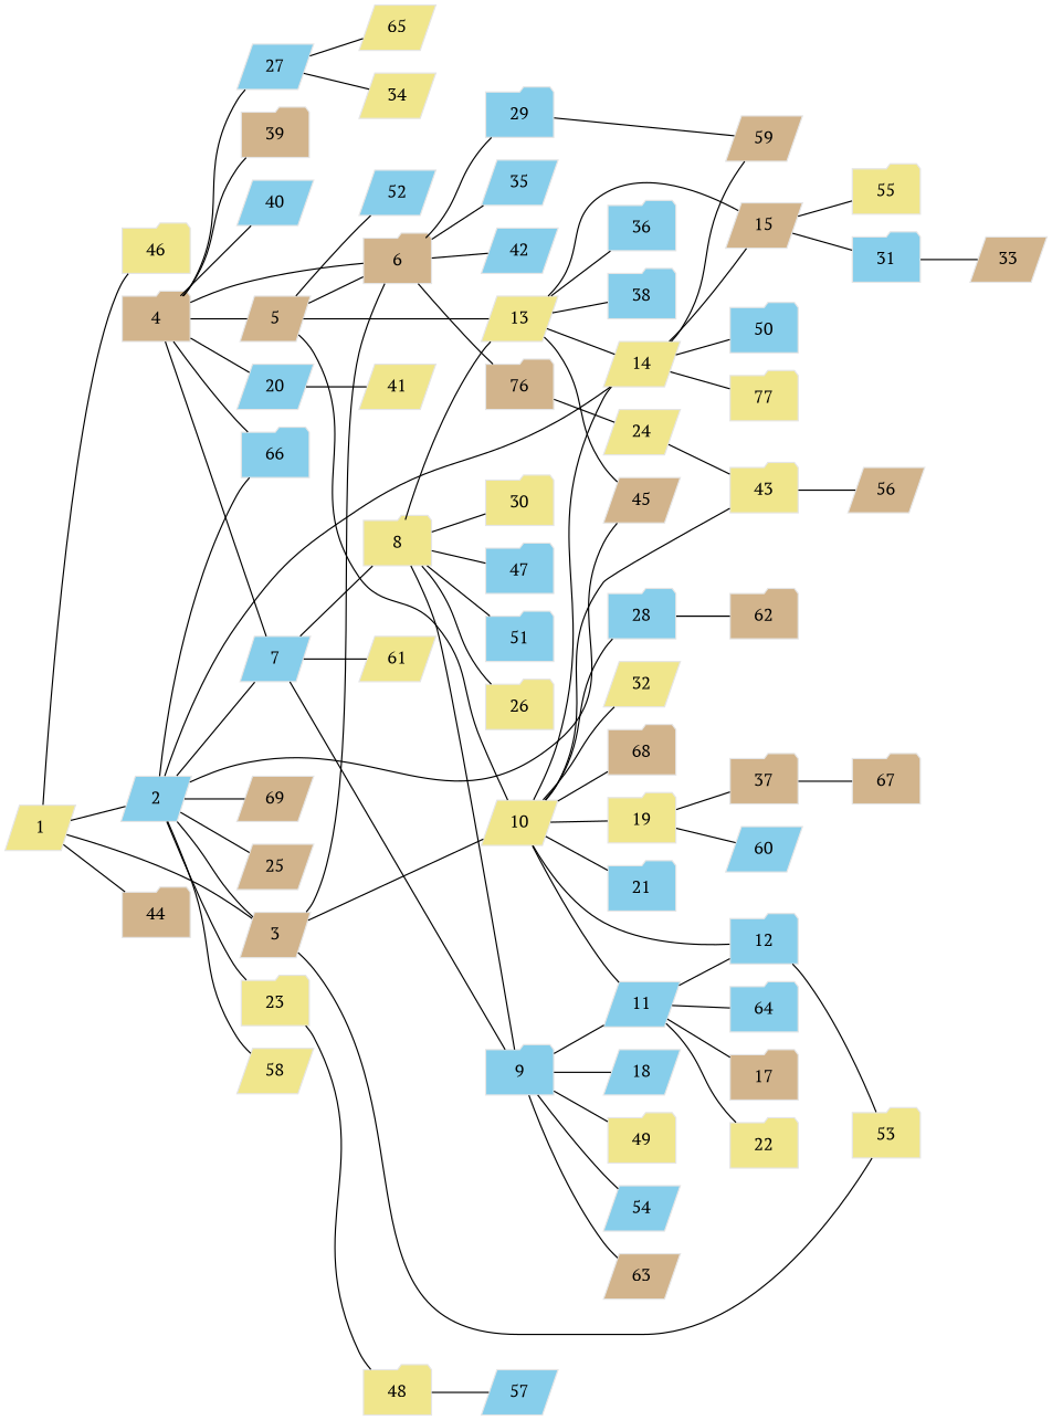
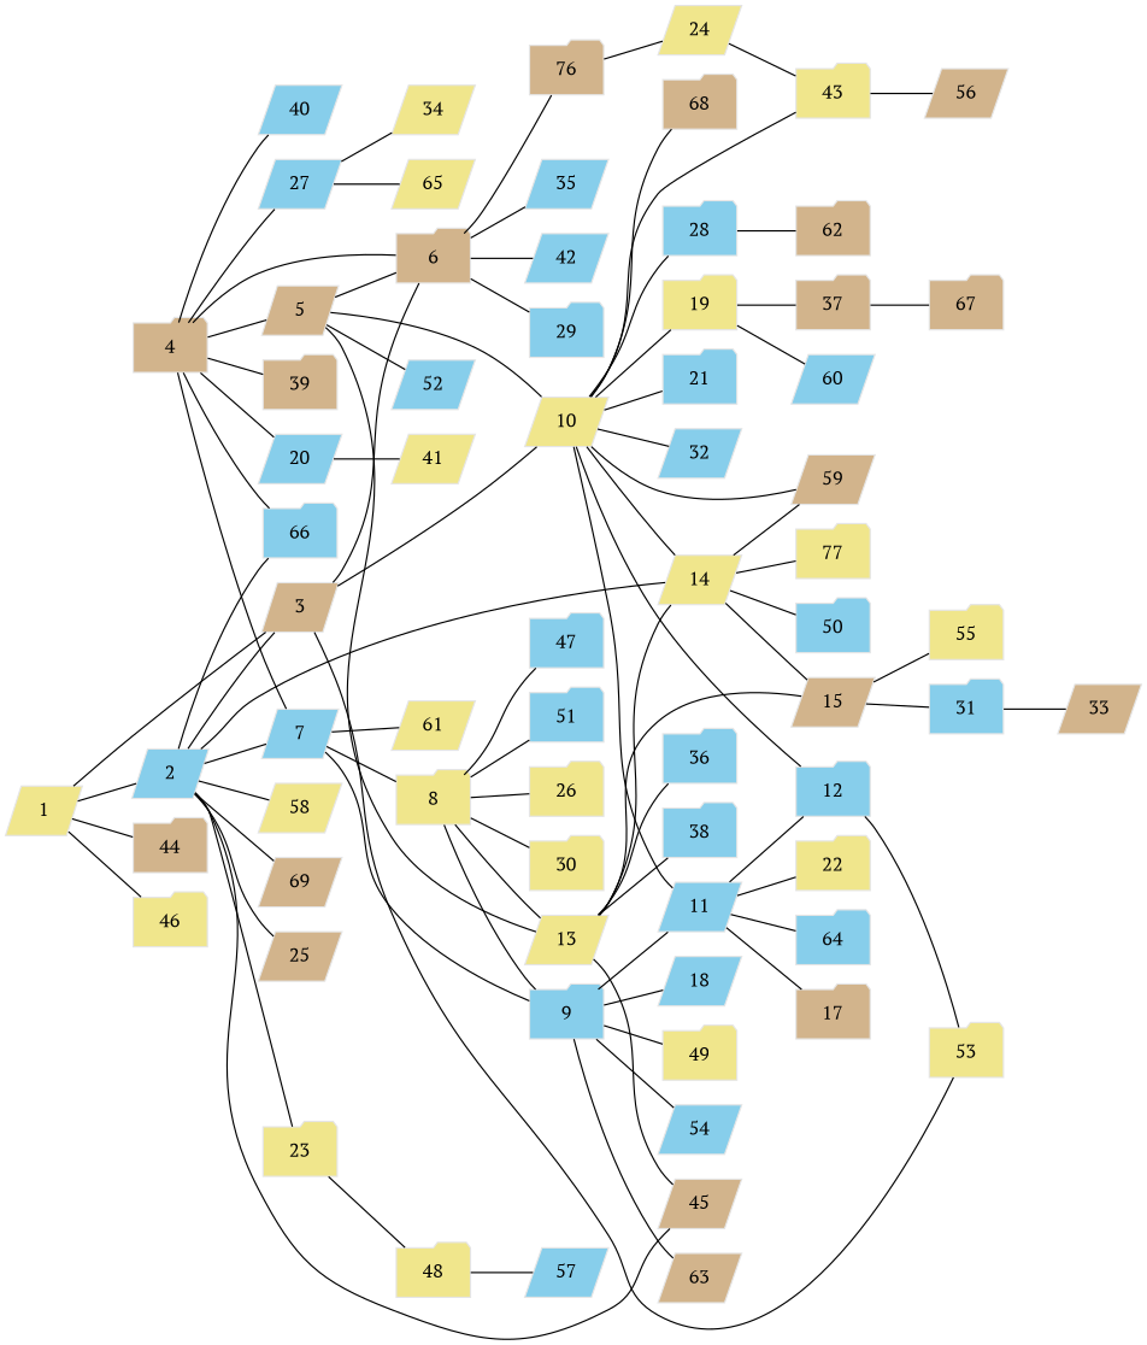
  graph {
    fontname="PT Serif"
    rankdir=LR
    node [color=gray90 fillcolor=skyblue fontname="PT Serif" shape=folder style=filled]
    edge [fontname="PT Serif"]
    1 [fillcolor=khaki shape=parallelogram]
    2 [shape=parallelogram]
    3 [fillcolor=tan shape=parallelogram]
    44 [fillcolor=tan]
    46 [fillcolor=khaki]
    7 [shape=parallelogram]
    14 [fillcolor=khaki shape=parallelogram]
    23 [fillcolor=khaki]
    25 [fillcolor=tan shape=parallelogram]
    45 [fillcolor=tan shape=parallelogram]
    58 [fillcolor=khaki shape=parallelogram]
    66
    69 [fillcolor=tan shape=parallelogram]
    6 [fillcolor=tan]
    10 [fillcolor=khaki shape=parallelogram]
    53 [fillcolor=khaki]
    8 [fillcolor=khaki]
    9
    61 [fillcolor=khaki shape=parallelogram]
    59 [fillcolor=tan shape=parallelogram]
    15 [fillcolor=tan shape=parallelogram]
    50
    n23 [fillcolor=khaki label=77]
    48 [fillcolor=khaki]
    n25 [fillcolor=tan label=76]
    29
    35 [shape=parallelogram]
    42 [shape=parallelogram]
    11 [shape=parallelogram]
    12
    19 [fillcolor=khaki]
    21
    28
-   32 [fillcolor=khaki shape=parallelogram]
+   32 [shape=parallelogram]
    43 [fillcolor=khaki]
    68 [fillcolor=tan]
    4 [fillcolor=tan]
    5 [fillcolor=tan shape=parallelogram]
    20 [shape=parallelogram]
    27 [shape=parallelogram]
    39 [fillcolor=tan]
    40 [shape=parallelogram]
    13 [fillcolor=khaki shape=parallelogram]
    52 [shape=parallelogram]
    41 [fillcolor=khaki shape=parallelogram]
    34 [fillcolor=khaki shape=parallelogram]
    65 [fillcolor=khaki shape=parallelogram]
    36
    38
    24 [fillcolor=khaki shape=parallelogram]
    26 [fillcolor=khaki]
    30 [fillcolor=khaki]
    47
    51
    18 [shape=parallelogram]
    49 [fillcolor=khaki]
    54 [shape=parallelogram]
    63 [fillcolor=tan shape=parallelogram]
    17 [fillcolor=tan]
    22 [fillcolor=khaki]
    64
    37 [fillcolor=tan]
    60 [shape=parallelogram]
    62 [fillcolor=tan]
    56 [fillcolor=tan shape=parallelogram]
    31
    55 [fillcolor=khaki]
    33 [fillcolor=tan shape=parallelogram]
    67 [fillcolor=tan]
    57 [shape=parallelogram]
    1 -- 2
    1 -- 3
    1 -- 44
    1 -- 46
    2 -- 3
    2 -- 7
    2 -- 14
    2 -- 23
    2 -- 25
    2 -- 45
    2 -- 58
    2 -- 66
    2 -- 69
    3 -- 6
    3 -- 10
    3 -- 53
    7 -- 8
    7 -- 9
    7 -- 61
    14 -- 59
    14 -- 15
    14 -- 50
    14 -- n23
    23 -- 48
    6 -- n25
    6 -- 29
    6 -- 35
    6 -- 42
    10 -- 14
-   29 -- 59
+   10 -- 59
    10 -- 11
    10 -- 12
    10 -- 19
    10 -- 21
    10 -- 28
    10 -- 32
    10 -- 43
    10 -- 68
    8 -- 9
    8 -- 13
    8 -- 26
    8 -- 30
    8 -- 47
    8 -- 51
    9 -- 11
    9 -- 18
    9 -- 49
    9 -- 54
    9 -- 63
    15 -- 31
    15 -- 55
    48 -- 57
    n25 -- 24
    11 -- 12
    11 -- 17
    11 -- 22
    11 -- 64
    12 -- 53
    19 -- 37
    19 -- 60
    28 -- 62
    43 -- 56
    4 -- 7
    4 -- 66
    4 -- 6
    4 -- 5
    4 -- 20
    4 -- 27
    4 -- 39
    4 -- 40
    5 -- 6
    5 -- 10
    5 -- 13
    5 -- 52
    20 -- 41
    27 -- 34
    27 -- 65
    13 -- 14
    13 -- 45
    13 -- 15
    13 -- 36
    13 -- 38
    24 -- 43
    37 -- 67
    31 -- 33
  }
